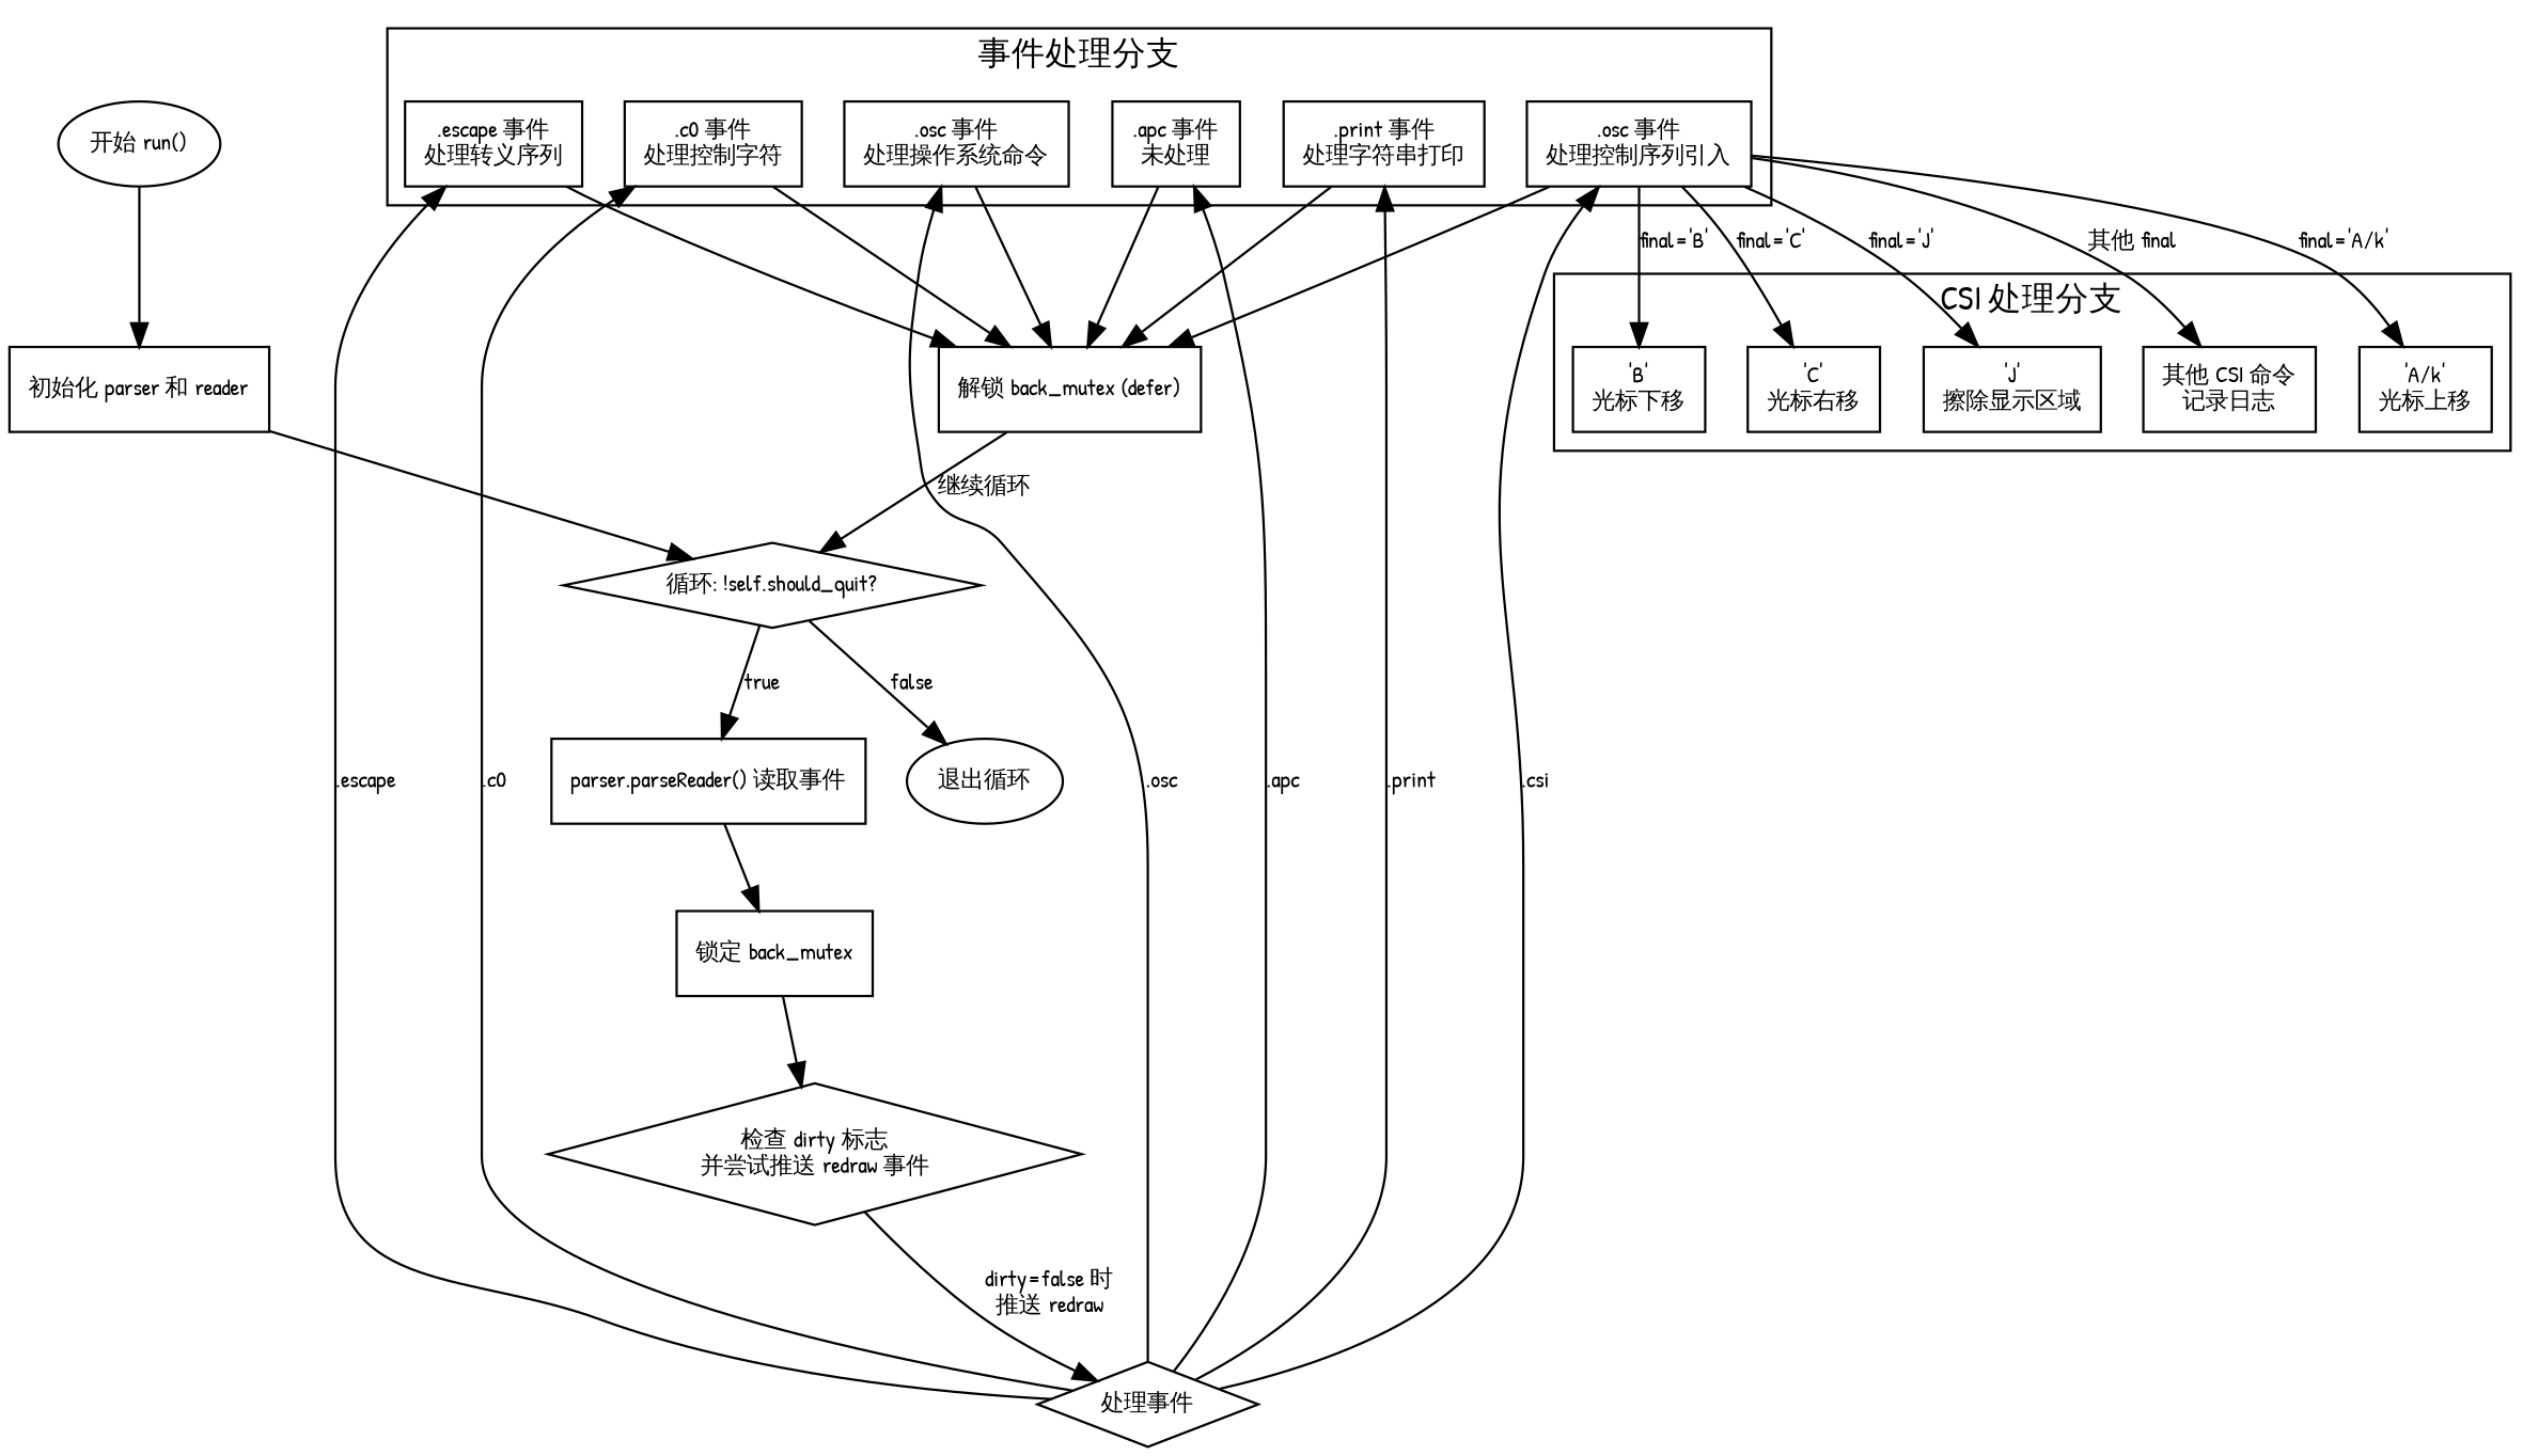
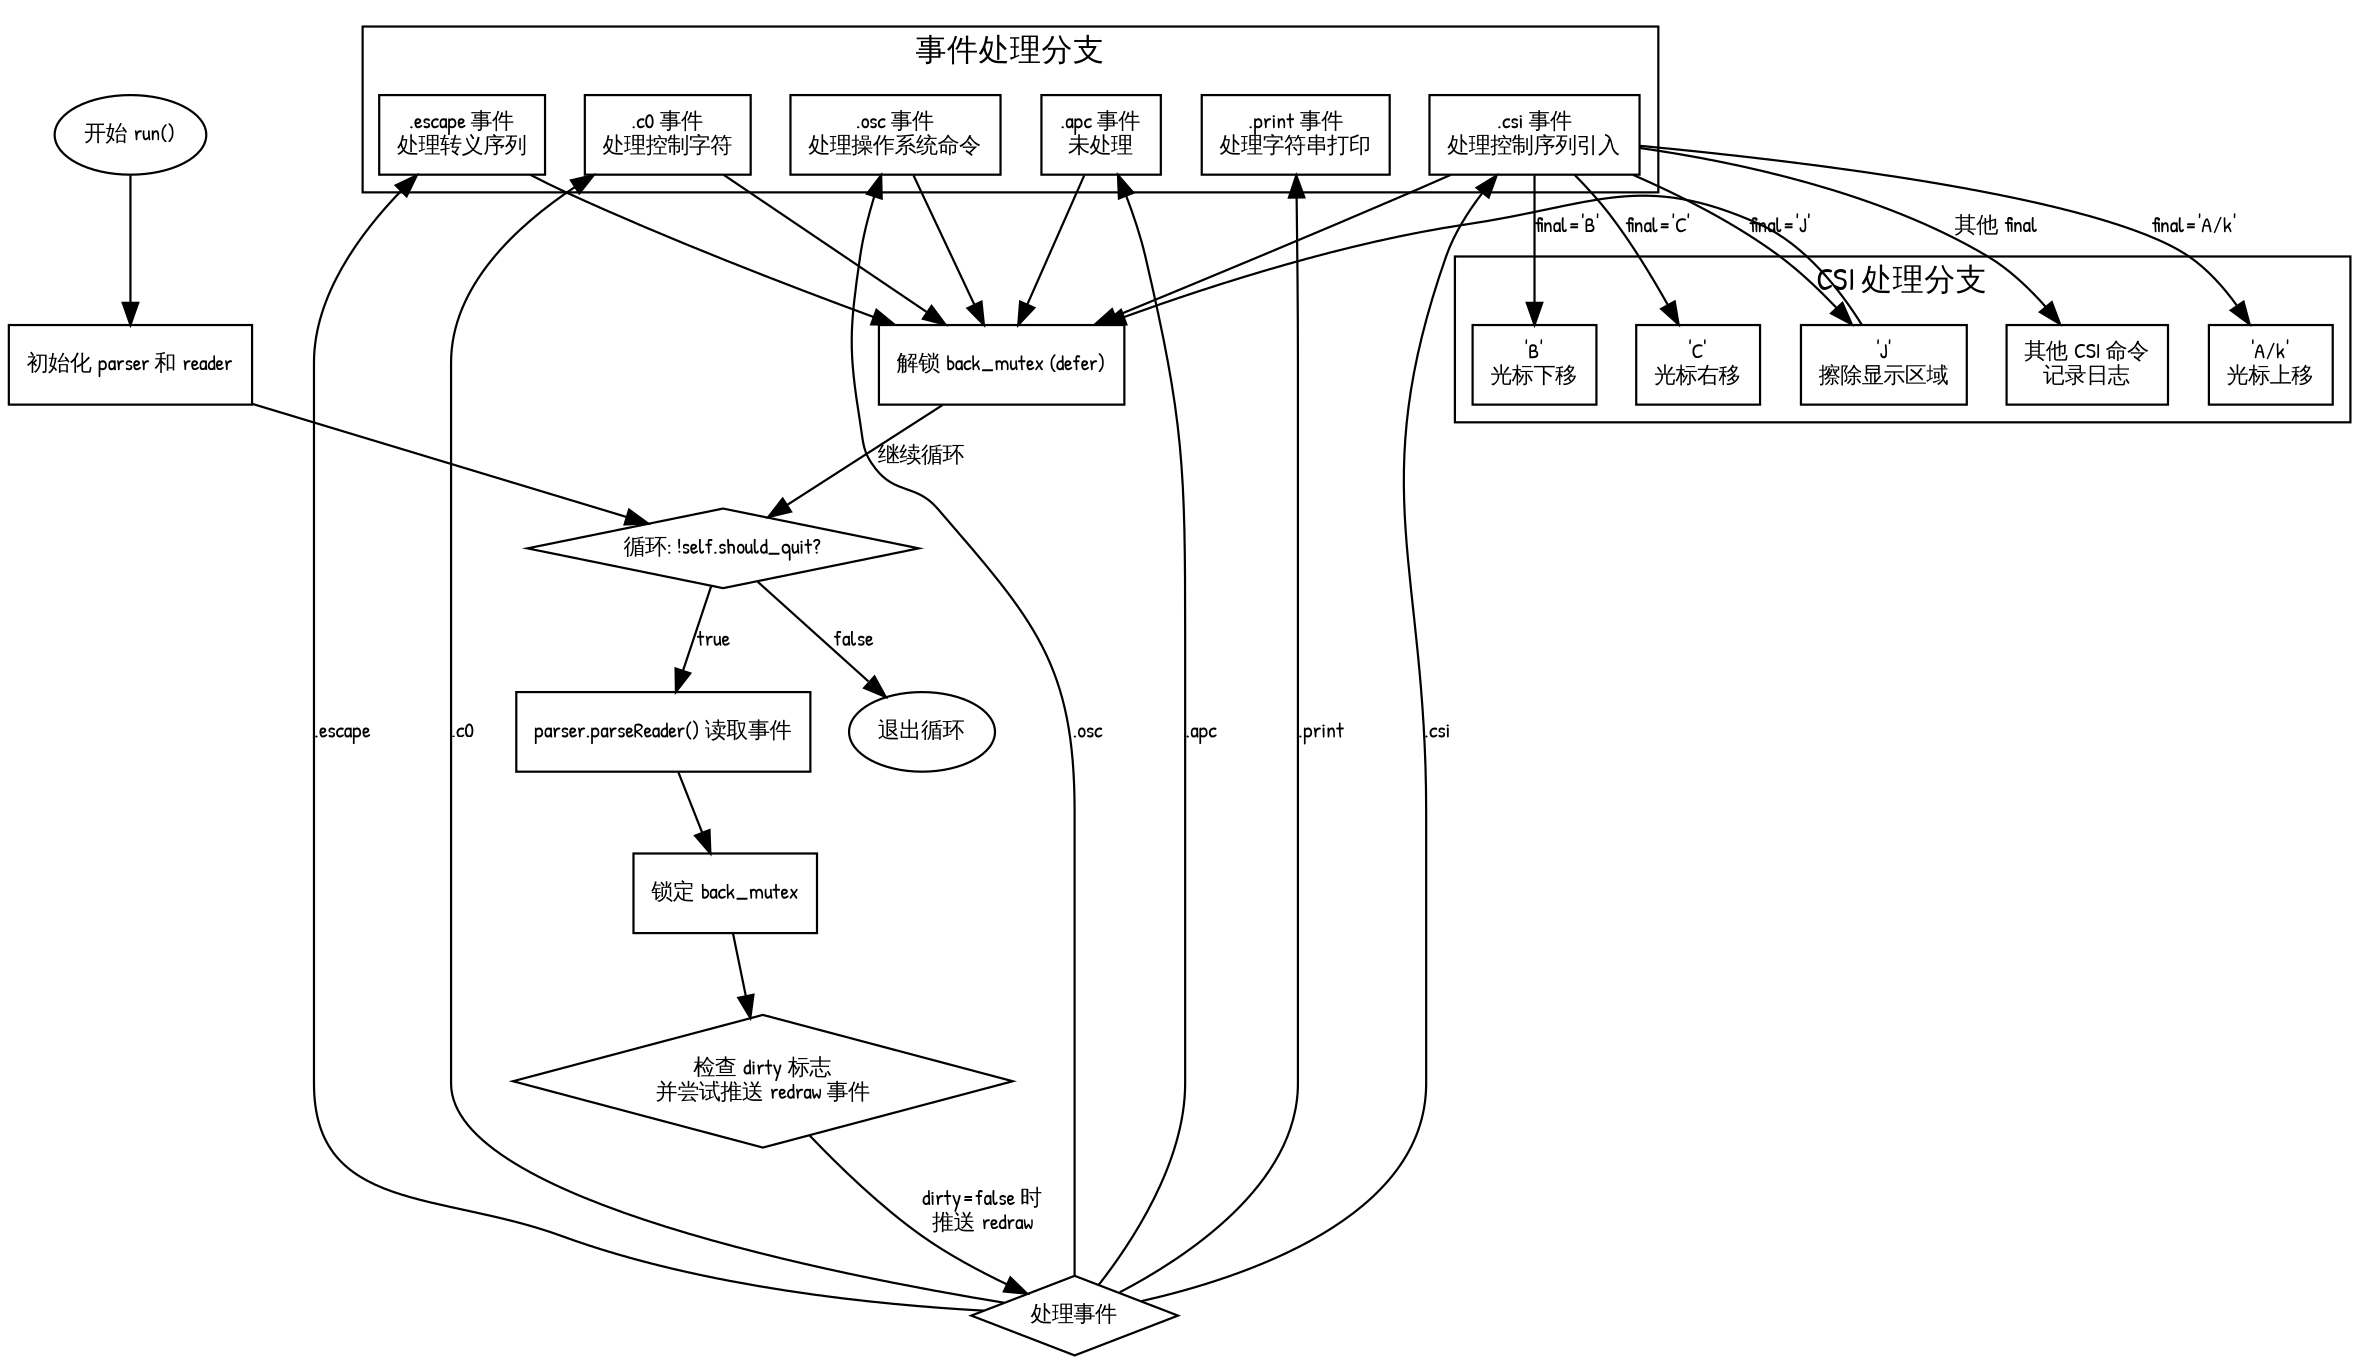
  digraph {
    fontname="Patrick Hand"
    node [fontname="Patrick Hand" fontsize=10 shape=rectangle]
    edge [fontname="Patrick Hand" fontsize=10]
    n1 [label=".print 事件\n处理字符串打印"]
    n2 [label=".c0 事件\n处理控制字符"]
    n3 [label=".escape 事件\n处理转义序列"]
-   n4 [label=".osc 事件\n处理控制序列引入"]
+   n4 [label=".csi 事件\n处理控制序列引入"]
    n5 [label=".osc 事件\n处理操作系统命令"]
    n6 [label=".apc 事件\n未处理"]
    n7 [label="'A/k'\n光标上移"]
    n8 [label="'B'\n光标下移"]
    n9 [label="'C'\n光标右移"]
    n10 [label="'J'\n擦除显示区域"]
    n11 [label="其他 CSI 命令\n记录日志"]
    n12 [label="解锁 back_mutex (defer)"]
    n13 [label="开始 run()" shape=ellipse]
    n14 [label="初始化 parser 和 reader"]
    n15 [label="循环: !self.should_quit?" shape=diamond]
    n16 [label="parser.parseReader() 读取事件"]
    n17 [label="退出循环" shape=ellipse]
    n18 [label="锁定 back_mutex"]
    n19 [label="检查 dirty 标志\n并尝试推送 redraw 事件" shape=diamond]
    n20 [label="处理事件" shape=diamond]
    subgraph cluster_1 {
      label="事件处理分支"
      n1
      n2
      n3
      n4
      n5
      n6
    }
    subgraph cluster_2 {
      label="CSI 处理分支"
      n7
      n8
      n9
      n10
      n11
    }
-   n1 -> n12
+   n10 -> n12
    n2 -> n12
    n3 -> n12
    n4 -> n7 [label="final='A/k'"]
    n4 -> n8 [label="final='B'"]
    n4 -> n9 [label="final='C'"]
    n4 -> n10 [label="final='J'"]
    n4 -> n11 [label="其他 final"]
    n4 -> n12
    n5 -> n12
    n6 -> n12
    n12 -> n15 [label="继续循环"]
    n13 -> n14
    n14 -> n15
    n15 -> n16 [label=true]
    n15 -> n17 [label=false]
    n16 -> n18
    n18 -> n19
    n19 -> n20 [label="dirty=false 时\n推送 redraw"]
    n20 -> n1 [label=".print"]
    n20 -> n2 [label=".c0"]
    n20 -> n3 [label=".escape"]
    n20 -> n4 [label=".csi"]
    n20 -> n5 [label=".osc"]
    n20 -> n6 [label=".apc"]
  }
